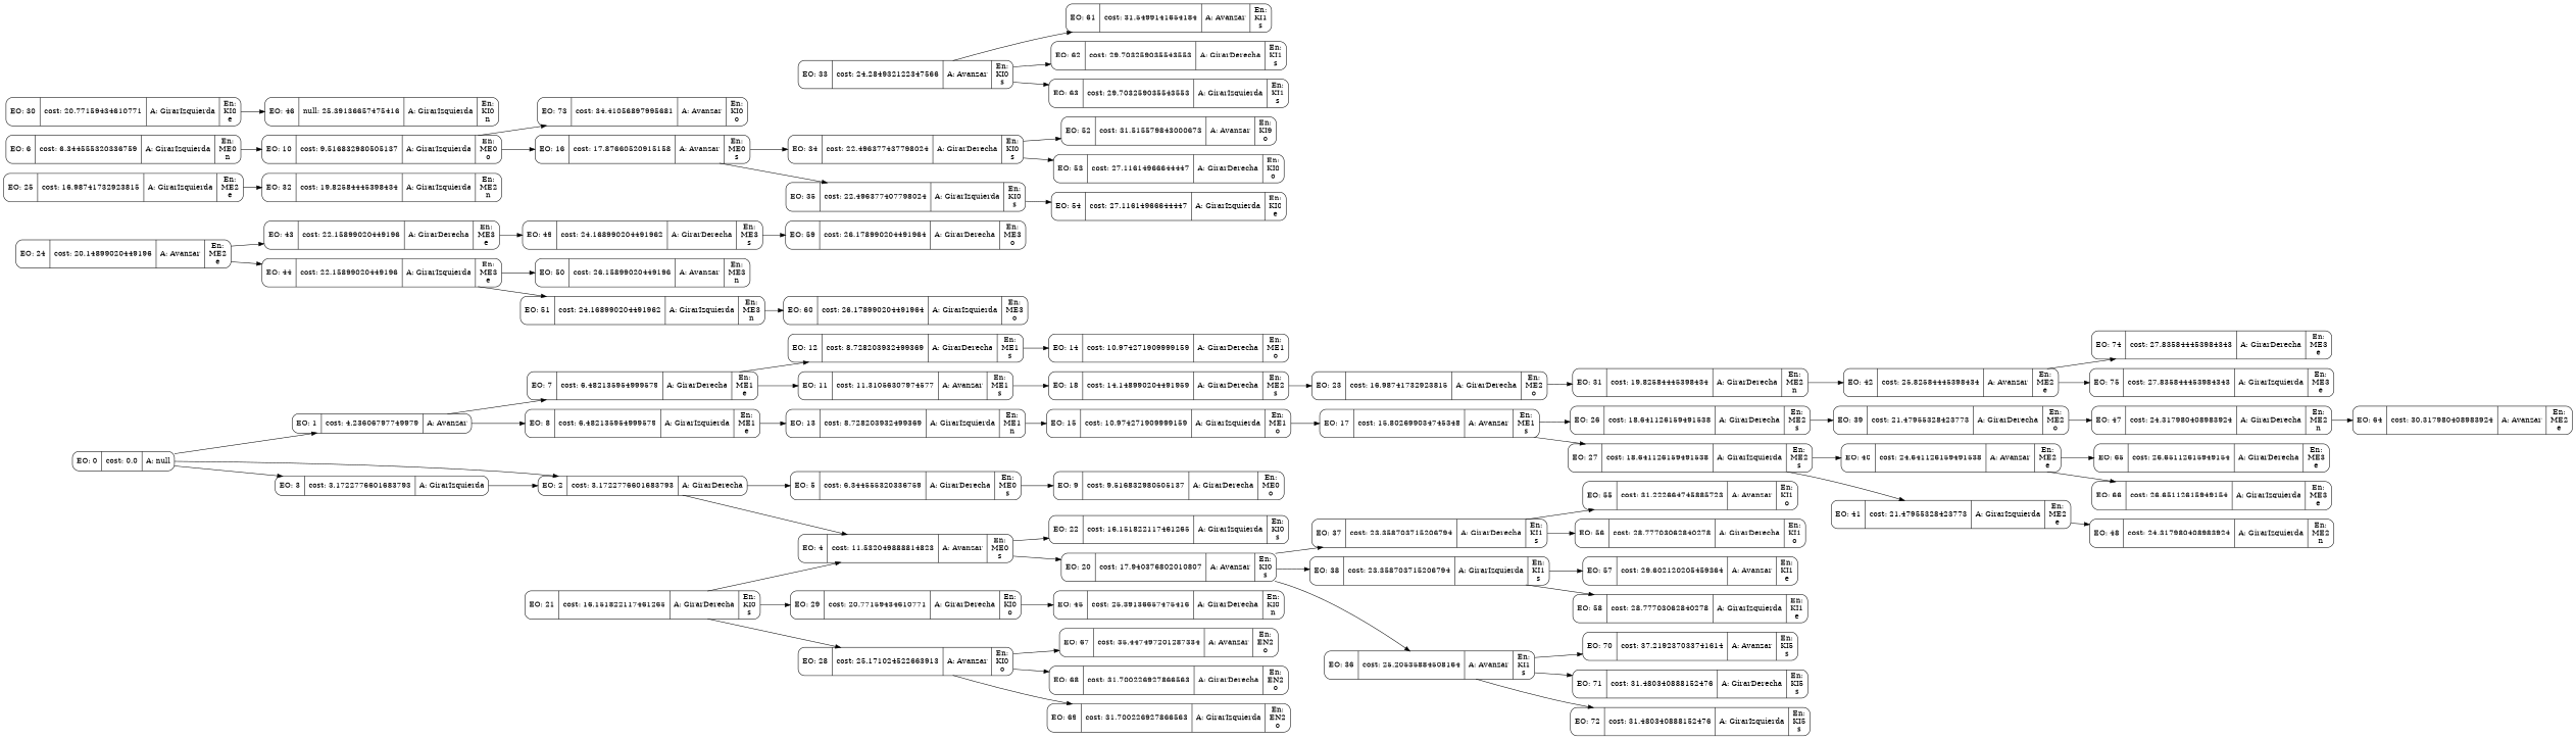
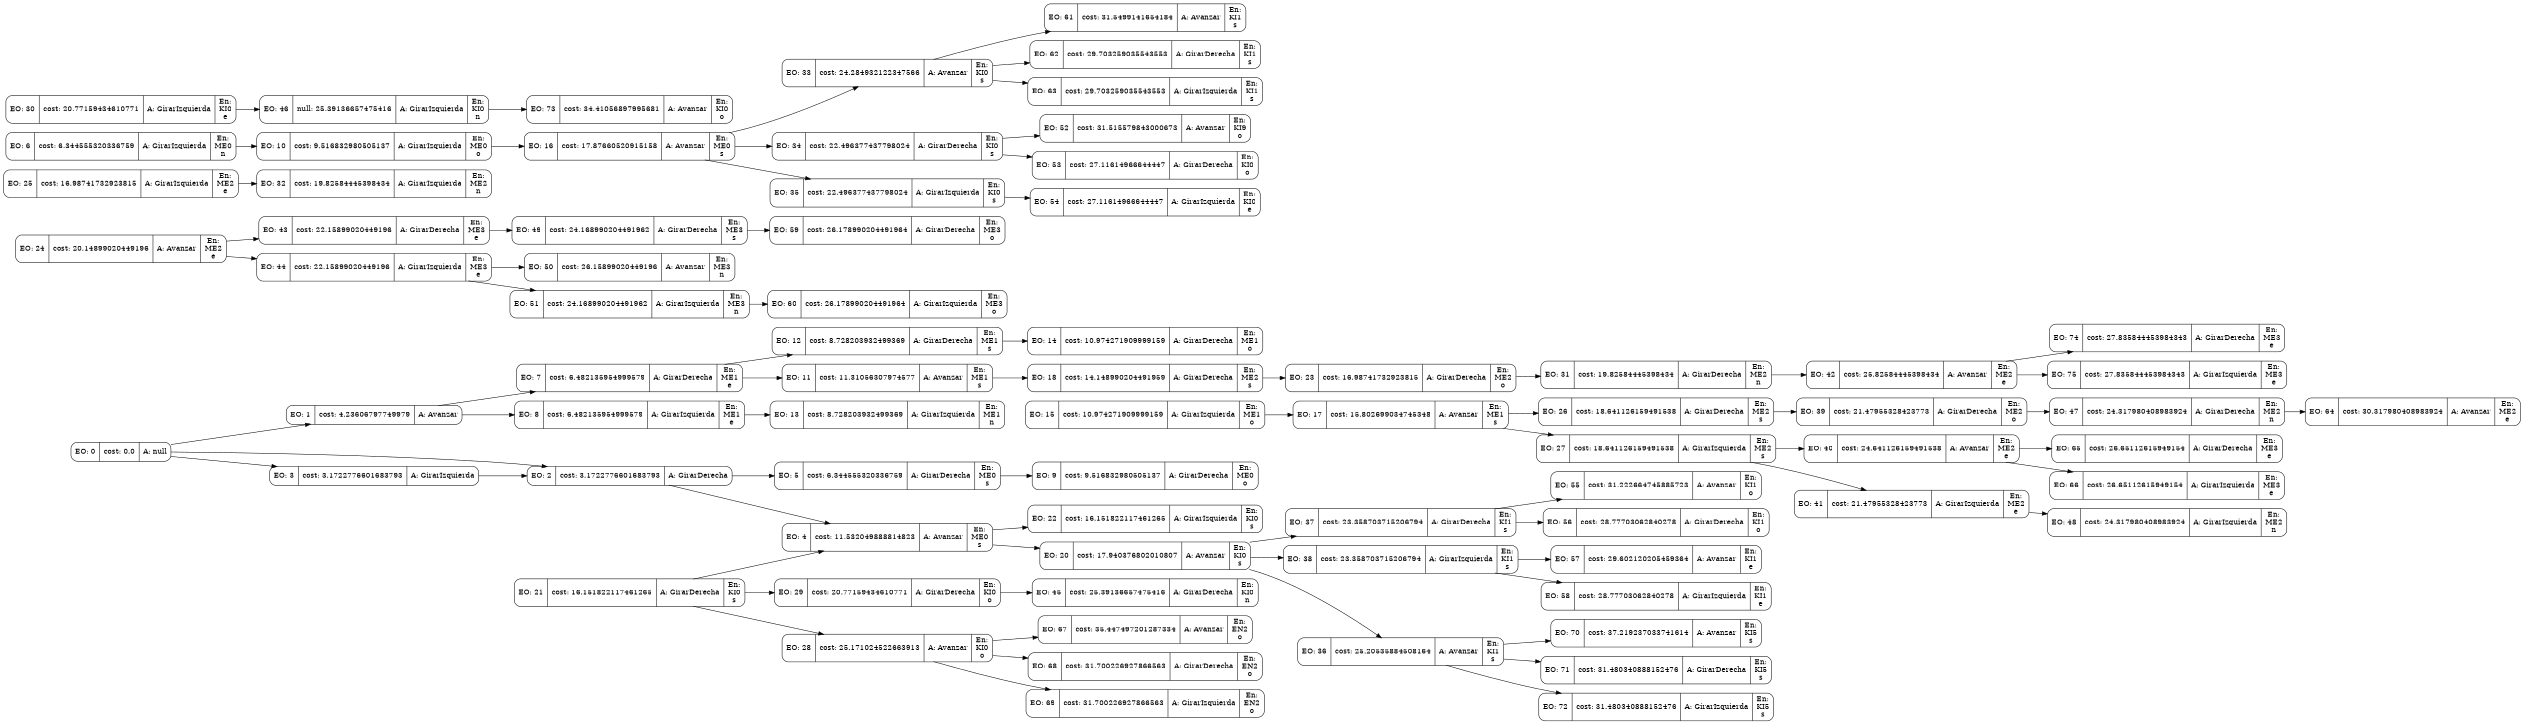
  digraph {
    rankdir=LR
    node [shape=Mrecord]
    n1 [label="{EO: 0|cost: 0.0|A: null}"]
    n2 [label="{EO: 1|cost: 4.23606797749979|A: Avanzar}"]
    n3 [label="{EO: 2|cost: 3.1722776601683793|A: GirarDerecha}"]
    n4 [label="{EO: 3|cost: 3.1722776601683793|A: GirarIzquierda}"]
    n5 [label="{EO: 7|cost: 6.482135954999579|A: GirarDerecha|En:\nME1\ne}"]
    n6 [label="{EO: 8|cost: 6.482135954999579|A: GirarIzquierda|En:\nME1\ne}"]
    n7 [label="{EO: 4|cost: 11.532049888814823|A: Avanzar|En:\nME0\ns}"]
    n8 [label="{EO: 5|cost: 6.344555320336759|A: GirarDerecha|En:\nME0\ns}"]
    n9 [label="{EO: 11|cost: 11.31056307974577|A: Avanzar|En:\nME1\ns}"]
    n10 [label="{EO: 12|cost: 8.728203932499369|A: GirarDerecha|En:\nME1\ns}"]
    n11 [label="{EO: 13|cost: 8.728203932499369|A: GirarIzquierda|En:\nME1\nn}"]
    n12 [label="{EO: 18|cost: 14.148990204491959|A: GirarDerecha|En:\nME2\ns}"]
    n13 [label="{EO: 14|cost: 10.974271909999159|A: GirarDerecha|En:\nME1\no}"]
    n14 [label="{EO: 23|cost: 16.98741732923815|A: GirarDerecha|En:\nME2\no}"]
    n15 [label="{EO: 31|cost: 19.82584445398434|A: GirarDerecha|En:\nME2\nn}"]
    n16 [label="{EO: 42|cost: 25.82584445398434|A: Avanzar|En:\nME2\ne}"]
    n17 [label="{EO: 74|cost: 27.835844453984343|A: GirarDerecha|En:\nME3\ne}"]
    n18 [label="{EO: 75|cost: 27.835844453984343|A: GirarIzquierda|En:\nME3\ne}"]
    n19 [label="{EO: 24|cost: 20.14899020449196|A: Avanzar|En:\nME2\ne}"]
    n20 [label="{EO: 43|cost: 22.15899020449196|A: GirarDerecha|En:\nME3\ne}"]
    n21 [label="{EO: 44|cost: 22.15899020449196|A: GirarIzquierda|En:\nME3\ne}"]
    n22 [label="{EO: 25|cost: 16.98741732923815|A: GirarIzquierda|En:\nME2\ne}"]
    n23 [label="{EO: 32|cost: 19.82584445398434|A: GirarIzquierda|En:\nME2\nn}"]
    n24 [label="{EO: 49|cost: 24.168990204491962|A: GirarDerecha|En:\nME3\ns}"]
    n25 [label="{EO: 50|cost: 26.15899020449196|A: Avanzar|En:\nME3\nn}"]
    n26 [label="{EO: 51|cost: 24.168990204491962|A: GirarIzquierda|En:\nME3\nn}"]
    n27 [label="{EO: 59|cost: 26.178990204491964|A: GirarDerecha|En:\nME3\no}"]
    n28 [label="{EO: 60|cost: 26.178990204491964|A: GirarIzquierda|En:\nME3\no}"]
    n29 [label="{EO: 15|cost: 10.974271909999159|A: GirarIzquierda|En:\nME1\no}"]
    n30 [label="{EO: 17|cost: 15.802699034745348|A: Avanzar|En:\nME1\ns}"]
    n31 [label="{EO: 26|cost: 18.641126159491538|A: GirarDerecha|En:\nME2\ns}"]
    n32 [label="{EO: 27|cost: 18.641126159491538|A: GirarIzquierda|En:\nME2\ns}"]
    n33 [label="{EO: 39|cost: 21.47955328423773|A: GirarDerecha|En:\nME2\no}"]
    n34 [label="{EO: 40|cost: 24.641126159491538|A: Avanzar|En:\nME2\ne}"]
    n35 [label="{EO: 41|cost: 21.47955328423773|A: GirarIzquierda|En:\nME2\ne}"]
    n36 [label="{EO: 47|cost: 24.317980408983924|A: GirarDerecha|En:\nME2\nn}"]
    n37 [label="{EO: 64|cost: 30.317980408983924|A: Avanzar|En:\nME2\ne}"]
    n38 [label="{EO: 65|cost: 26.65112615949154|A: GirarDerecha|En:\nME3\ne}"]
    n39 [label="{EO: 66|cost: 26.65112615949154|A: GirarIzquierda|En:\nME3\ne}"]
    n40 [label="{EO: 48|cost: 24.317980408983924|A: GirarIzquierda|En:\nME2\nn}"]
    n41 [label="{EO: 20|cost: 17.940376802010807|A: Avanzar|En:\nKI0\ns}"]
    n42 [label="{EO: 22|cost: 16.151822117461265|A: GirarIzquierda|En:\nKI0\ns}"]
    n43 [label="{EO: 9|cost: 9.516832980505137|A: GirarDerecha|En:\nME0\no}"]
    n44 [label="{EO: 36|cost: 25.20535884508164|A: Avanzar|En:\nKI1\ns}"]
    n45 [label="{EO: 37|cost: 23.358703715206794|A: GirarDerecha|En:\nKI1\ns}"]
    n46 [label="{EO: 38|cost: 23.358703715206794|A: GirarIzquierda|En:\nKI1\ns}"]
    n47 [label="{EO: 21|cost: 16.151822117461265|A: GirarDerecha|En:\nKI0\ns}"]
    n48 [label="{EO: 28|cost: 25.171024522663913|A: Avanzar|En:\nKI0\no}"]
    n49 [label="{EO: 29|cost: 20.77159434610771|A: GirarDerecha|En:\nKI0\no}"]
    n50 [label="{EO: 70|cost: 37.219237033741614|A: Avanzar|En:\nKI5\ns}"]
    n51 [label="{EO: 71|cost: 31.480340888152476|A: GirarDerecha|En:\nKI5\ns}"]
    n52 [label="{EO: 72|cost: 31.480340888152476|A: GirarIzquierda|En:\nKI5\ns}"]
    n53 [label="{EO: 55|cost: 31.222664745885723|A: Avanzar|En:\nKI1\no}"]
    n54 [label="{EO: 56|cost: 28.77703062840278|A: GirarDerecha|En:\nKI1\no}"]
    n55 [label="{EO: 57|cost: 29.602120205459364|A: Avanzar|En:\nKI1\ne}"]
    n56 [label="{EO: 58|cost: 28.77703062840278|A: GirarIzquierda|En:\nKI1\ne}"]
    n57 [label="{EO: 67|cost: 35.447497201287334|A: Avanzar|En:\nEN2\no}"]
    n58 [label="{EO: 68|cost: 31.700226927866563|A: GirarDerecha|En:\nEN2\no}"]
    n59 [label="{EO: 69|cost: 31.700226927866563|A: GirarIzquierda|En:\nEN2\no}"]
    n60 [label="{EO: 45|cost: 25.39136657475416|A: GirarDerecha|En:\nKI0\nn}"]
    n61 [label="{EO: 30|cost: 20.77159434610771|A: GirarIzquierda|En:\nKI0\ne}"]
    n62 [label="{EO: 46|null: 25.39136657475416|A: GirarIzquierda|En:\nKI0\nn}"]
    n63 [label="{EO: 73|cost: 34.41056897995681|A: Avanzar|En:\nKI0\no}"]
    n64 [label="{EO: 6|cost: 6.344555320336759|A: GirarIzquierda|En:\nME0\nn}"]
    n65 [label="{EO: 10|cost: 9.516832980505137|A: GirarIzquierda|En:\nME0\no}"]
    n66 [label="{EO: 16|cost: 17.87660520915158|A: Avanzar|En:\nME0\ns}"]
    n67 [label="{EO: 33|cost: 24.284932122347566|A: Avanzar|En:\nKI0\ns}"]
    n68 [label="{EO: 34|cost: 22.496377437798024|A: GirarDerecha|En:\nKI0\ns}"]
-   n69 [label="{EO: 35|cost: 22.496377407798024|A: GirarIzquierda|En:\nKI0\ns}"]
+   n69 [label="{EO: 35|cost: 22.496377437798024|A: GirarIzquierda|En:\nKI0\ns}"]
    n70 [label="{EO: 61|cost: 31.5499141654184|A: Avanzar|En:\nKI1\ns}"]
    n71 [label="{EO: 62|cost: 29.703259035543553|A: GirarDerecha|En:\nKI1\ns}"]
    n72 [label="{EO: 63|cost: 29.703259035543553|A: GirarIzquierda|En:\nKI1\ns}"]
    n73 [label="{EO: 52|cost: 31.515579843000673|A: Avanzar|En:\nKI9\no}"]
    n74 [label="{EO: 53|cost: 27.11614966644447|A: GirarDerecha|En:\nKI0\no}"]
    n75 [label="{EO: 54|cost: 27.11614966644447|A: GirarIzquierda|En:\nKI0\ne}"]
    n1 -> n2
    n1 -> n3
    n1 -> n4
    n2 -> n5
    n2 -> n6
    n3 -> n7
    n3 -> n8
    n4 -> n3
    n5 -> n9
    n5 -> n10
    n6 -> n11
    n7 -> n41
    n7 -> n42
    n8 -> n43
    n9 -> n12
    n10 -> n13
-   n11 -> n29
    n12 -> n14
    n14 -> n15
    n15 -> n16
    n16 -> n17
    n16 -> n18
    n19 -> n20
    n19 -> n21
    n20 -> n24
    n21 -> n25
    n21 -> n26
    n22 -> n23
    n24 -> n27
    n26 -> n28
    n29 -> n30
    n30 -> n31
    n30 -> n32
    n31 -> n33
    n32 -> n34
    n32 -> n35
    n33 -> n36
    n34 -> n38
    n34 -> n39
    n35 -> n40
    n36 -> n37
    n41 -> n44
    n41 -> n45
    n41 -> n46
    n44 -> n50
    n44 -> n51
    n44 -> n52
    n45 -> n53
    n45 -> n54
    n46 -> n55
    n46 -> n56
    n47 -> n7
    n47 -> n48
    n47 -> n49
    n48 -> n57
    n48 -> n58
    n48 -> n59
    n49 -> n60
    n61 -> n62
-   n65 -> n63
+   n62 -> n63
    n64 -> n65
    n65 -> n66
+   n66 -> n67
    n66 -> n68
    n66 -> n69
    n67 -> n70
    n67 -> n71
    n67 -> n72
    n68 -> n73
    n68 -> n74
    n69 -> n75
  }
